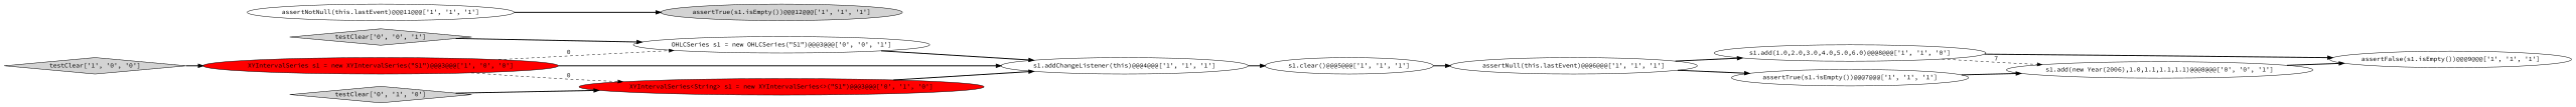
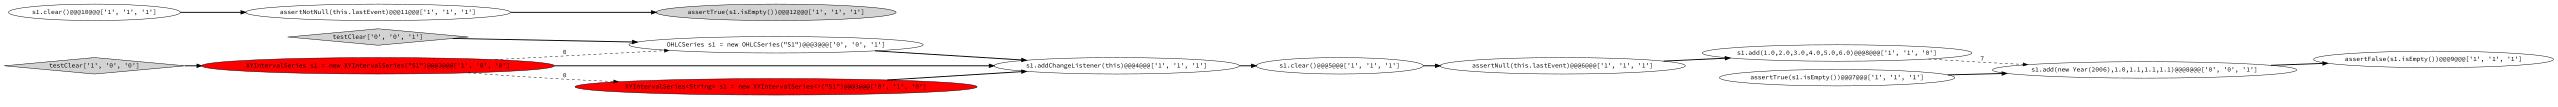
  digraph {
    fontname="Source Code Pro"
    rankdir=LR
    node [fillcolor=white fontname="Source Code Pro" shape=ellipse style=filled]
    edge [fontname="Source Code Pro" style=bold]
    n1 [fillcolor=red label="XYIntervalSeries s1 = new XYIntervalSeries(\"S1\")@@@3@@@['1', '0', '0']"]
    n2 [label="OHLCSeries s1 = new OHLCSeries(\"S1\")@@@3@@@['0', '0', '1']"]
    n3 [fillcolor=red label="XYIntervalSeries<String> s1 = new XYIntervalSeries<>(\"S1\")@@@3@@@['0', '1', '0']"]
    n4 [label="s1.addChangeListener(this)@@@4@@@['1', '1', '1']"]
    n5 [label="s1.clear()@@@5@@@['1', '1', '1']"]
    n6 [fillcolor=lightgray label="testClear['0', '0', '1']" shape=diamond]
    n7 [label="assertFalse(s1.isEmpty())@@@9@@@['1', '1', '1']"]
+   n8 [label="s1.clear()@@@10@@@['1', '1', '1']"]
    n9 [label="assertNotNull(this.lastEvent)@@@11@@@['1', '1', '1']"]
    n10 [label="assertNull(this.lastEvent)@@@6@@@['1', '1', '1']"]
    n11 [label="assertTrue(s1.isEmpty())@@@7@@@['1', '1', '1']"]
    n12 [label="s1.add(1.0,2.0,3.0,4.0,5.0,6.0)@@@8@@@['1', '1', '0']"]
-   n13 [fillcolor=lightgray label="testClear['0', '1', '0']" shape=diamond]
    n14 [fillcolor=lightgray label="assertTrue(s1.isEmpty())@@@12@@@['1', '1', '1']"]
    n15 [label="s1.add(new Year(2006),1.0,1.1,1.1,1.1)@@@8@@@['0', '0', '1']"]
    n16 [fillcolor=lightgray label="testClear['1', '0', '0']" shape=diamond]
    n1 -> n2 [label=0 style=dashed]
    n1 -> n3 [label=0 style=dashed]
    n1 -> n4
    n2 -> n4
    n3 -> n4
    n4 -> n5
    n5 -> n10
    n6 -> n2
+   n8 -> n9
    n9 -> n14
-   n10 -> n11
    n10 -> n12
    n11 -> n15
-   n12 -> n7
    n12 -> n15 [label=7 style=dashed]
-   n13 -> n3
    n15 -> n7
    n16 -> n1
  }
